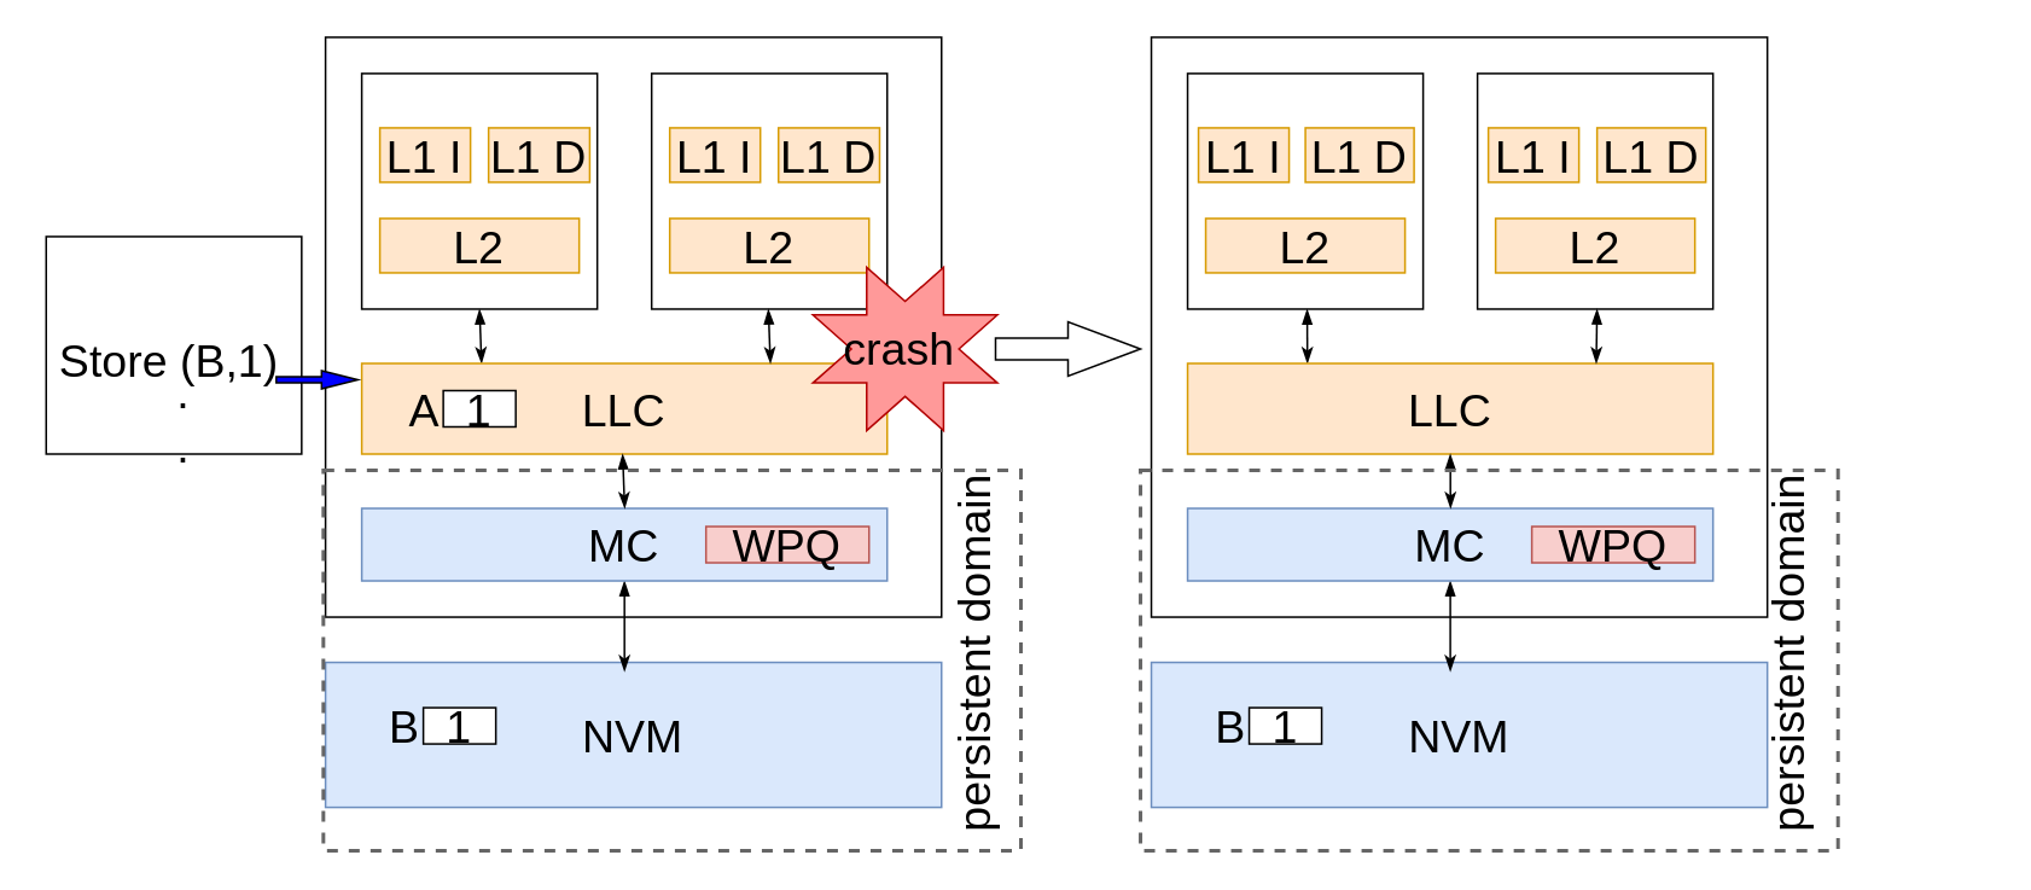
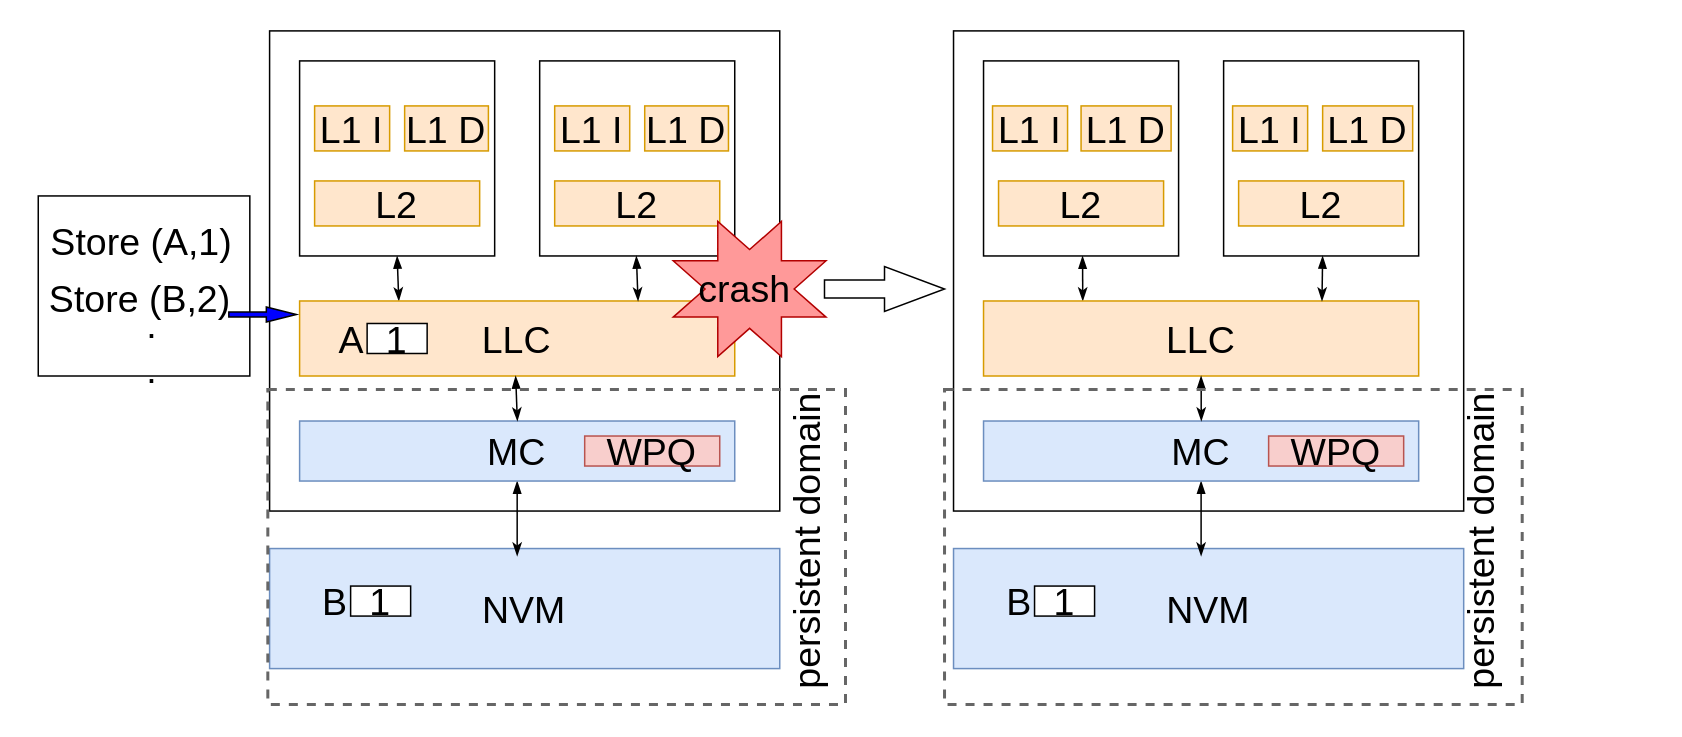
  <mxCell id="0" />
  <mxCell id="1" parent="0" />
  <mxCell id="2" value="" style="rounded=0;whiteSpace=wrap;html=1;fontSize=25;align=right;fontStyle=0" parent="1" vertex="1"><mxGeometry x="25" y="130" width="141" height="120" as="geometry" /></mxCell>
  <mxCell id="3" value="" style="rounded=0;whiteSpace=wrap;html=1;fontSize=25;fontStyle=0" parent="1" vertex="1"><mxGeometry x="179.18" y="20" width="340" height="320" as="geometry" /></mxCell>
  <mxCell id="4" style="rounded=0;orthogonalLoop=1;jettySize=auto;html=1;exitX=0.5;exitY=1;exitDx=0;exitDy=0;entryX=0.228;entryY=0;entryDx=0;entryDy=0;entryPerimeter=0;fontSize=25;startArrow=blockThin;startFill=1;endArrow=classicThin;endFill=1;strokeWidth=1;fontStyle=0" parent="1" source="5" target="13" edge="1"><mxGeometry relative="1" as="geometry" /></mxCell>
  <mxCell id="5" value="" style="whiteSpace=wrap;html=1;aspect=fixed;fontStyle=0;fontSize=25;" parent="1" vertex="1"><mxGeometry x="199.18" y="40" width="130" height="130" as="geometry" /></mxCell>
  <mxCell id="6" value="L2" style="rounded=0;whiteSpace=wrap;html=1;fontSize=25;fillColor=#ffe6cc;strokeColor=#d79b00;fontStyle=0" parent="1" vertex="1"><mxGeometry x="209.18" y="120" width="110" height="30" as="geometry" /></mxCell>
  <mxCell id="7" value="&lt;font style=&quot;font-size: 25px;&quot;&gt;L1 D&lt;/font&gt;" style="rounded=0;whiteSpace=wrap;html=1;fontSize=25;fillColor=#ffe6cc;strokeColor=#d79b00;fontStyle=0" parent="1" vertex="1"><mxGeometry x="269.18" y="70" width="55.82" height="30" as="geometry" /></mxCell>
  <mxCell id="8" value="&lt;font style=&quot;font-size: 25px;&quot;&gt;L1 I&lt;/font&gt;" style="rounded=0;whiteSpace=wrap;html=1;fontSize=25;fillColor=#ffe6cc;strokeColor=#d79b00;fontStyle=0" parent="1" vertex="1"><mxGeometry x="209.18" y="70" width="50" height="30" as="geometry" /></mxCell>
  <mxCell id="9" value="" style="whiteSpace=wrap;html=1;aspect=fixed;fontStyle=0;fontSize=25;" parent="1" vertex="1"><mxGeometry x="359.18" y="40" width="130" height="130" as="geometry" /></mxCell>
  <mxCell id="10" value="L2" style="rounded=0;whiteSpace=wrap;html=1;fontSize=25;fillColor=#ffe6cc;strokeColor=#d79b00;fontStyle=0" parent="1" vertex="1"><mxGeometry x="369.18" y="120" width="110" height="30" as="geometry" /></mxCell>
  <mxCell id="11" value="&lt;font style=&quot;font-size: 25px;&quot;&gt;L1 D&lt;/font&gt;" style="rounded=0;whiteSpace=wrap;html=1;fontSize=25;fillColor=#ffe6cc;strokeColor=#d79b00;fontStyle=0" parent="1" vertex="1"><mxGeometry x="429.18" y="70" width="55.82" height="30" as="geometry" /></mxCell>
  <mxCell id="12" value="&lt;font style=&quot;font-size: 25px;&quot;&gt;L1 I&lt;/font&gt;" style="rounded=0;whiteSpace=wrap;html=1;fontSize=25;fillColor=#ffe6cc;strokeColor=#d79b00;fontStyle=0" parent="1" vertex="1"><mxGeometry x="369.18" y="70" width="50" height="30" as="geometry" /></mxCell>
  <mxCell id="13" value="LLC" style="rounded=0;whiteSpace=wrap;html=1;fontSize=25;fillColor=#ffe6cc;strokeColor=#d79b00;fontStyle=0" parent="1" vertex="1"><mxGeometry x="199.18" y="200" width="290" height="50" as="geometry" /></mxCell>
  <mxCell id="14" value="NVM" style="rounded=0;whiteSpace=wrap;html=1;fontSize=25;fillColor=#dae8fc;strokeColor=#6c8ebf;fontStyle=0" parent="1" vertex="1"><mxGeometry x="179.18" y="365" width="340" height="80" as="geometry" /></mxCell>
  <mxCell id="15" style="edgeStyle=none;rounded=0;orthogonalLoop=1;jettySize=auto;html=1;exitX=0.5;exitY=1;exitDx=0;exitDy=0;fontSize=25;startArrow=blockThin;startFill=1;endArrow=classicThin;endFill=1;strokeWidth=1;fontStyle=0" parent="1" source="16" edge="1"><mxGeometry relative="1" as="geometry"><mxPoint x="344.18" y="370" as="targetPoint" /></mxGeometry></mxCell>
  <mxCell id="16" value="MC" style="rounded=0;whiteSpace=wrap;html=1;fontSize=25;fillColor=#dae8fc;strokeColor=#6c8ebf;fontStyle=0" parent="1" vertex="1"><mxGeometry x="199.18" y="280" width="290" height="40" as="geometry" /></mxCell>
  <mxCell id="17" value="WPQ" style="rounded=0;whiteSpace=wrap;html=1;fontSize=25;fillColor=#f8cecc;strokeColor=#b85450;fontStyle=0" parent="1" vertex="1"><mxGeometry x="389.18" y="290" width="90" height="20" as="geometry" /></mxCell>
  <mxCell id="18" style="rounded=0;orthogonalLoop=1;jettySize=auto;html=1;exitX=0.5;exitY=1;exitDx=0;exitDy=0;entryX=0.228;entryY=0;entryDx=0;entryDy=0;entryPerimeter=0;fontSize=25;startArrow=blockThin;startFill=1;endArrow=classicThin;endFill=1;strokeWidth=1;fontStyle=0" parent="1" edge="1"><mxGeometry relative="1" as="geometry"><mxPoint x="423.62" y="170" as="sourcePoint" /><mxPoint x="424.74" y="200" as="targetPoint" /></mxGeometry></mxCell>
  <mxCell id="19" style="rounded=0;orthogonalLoop=1;jettySize=auto;html=1;exitX=0.5;exitY=1;exitDx=0;exitDy=0;entryX=0.228;entryY=0;entryDx=0;entryDy=0;entryPerimeter=0;fontSize=25;startArrow=blockThin;startFill=1;endArrow=classicThin;endFill=1;strokeWidth=1;fontStyle=0" parent="1" edge="1"><mxGeometry relative="1" as="geometry"><mxPoint x="343.18" y="250" as="sourcePoint" /><mxPoint x="344.3" y="280" as="targetPoint" /></mxGeometry></mxCell>
- <mxCell id="21" value="Store (B,1)" style="text;html=1;strokeColor=none;fillColor=none;align=center;verticalAlign=middle;whiteSpace=wrap;rounded=0;fontSize=25;fontStyle=0" parent="1" vertex="1"><mxGeometry x="20" y="188" width="146" height="20" as="geometry" /></mxCell>
+ <mxCell id="20" value="Store (A,1)" style="text;html=1;strokeColor=none;fillColor=none;align=center;verticalAlign=middle;whiteSpace=wrap;rounded=0;fontSize=25;fontStyle=0" parent="1" vertex="1"><mxGeometry x="24" y="150" width="140" height="20" as="geometry" /></mxCell>
+ <mxCell id="21" value="Store (B,2)" style="text;html=1;strokeColor=none;fillColor=none;align=center;verticalAlign=middle;whiteSpace=wrap;rounded=0;fontSize=25;fontStyle=0" parent="1" vertex="1"><mxGeometry x="20" y="188" width="146" height="20" as="geometry" /></mxCell>
  <mxCell id="22" value="1" style="rounded=0;whiteSpace=wrap;html=1;fontSize=25;align=center;fontStyle=0" parent="1" vertex="1"><mxGeometry x="233.18" y="390" width="40" height="20" as="geometry" /></mxCell>
  <mxCell id="23" value="1" style="rounded=0;whiteSpace=wrap;html=1;fontSize=25;align=center;fontStyle=0" parent="1" vertex="1"><mxGeometry x="244.18" y="215" width="40" height="20" as="geometry" /></mxCell>
  <mxCell id="24" value="A" style="text;html=1;strokeColor=none;fillColor=none;align=center;verticalAlign=middle;whiteSpace=wrap;rounded=0;fontSize=25;fontStyle=0" parent="1" vertex="1"><mxGeometry x="214.18" y="215" width="40" height="20" as="geometry" /></mxCell>
  <mxCell id="25" value="B" style="text;html=1;strokeColor=none;fillColor=none;align=center;verticalAlign=middle;whiteSpace=wrap;rounded=0;fontSize=25;fontStyle=0" parent="1" vertex="1"><mxGeometry x="203.18" y="390" width="40" height="20" as="geometry" /></mxCell>
  <mxCell id="26" value="" style="rounded=0;whiteSpace=wrap;html=1;fontSize=25;fontStyle=0" parent="1" vertex="1"><mxGeometry x="635" y="20" width="340" height="320" as="geometry" /></mxCell>
  <mxCell id="27" style="rounded=0;orthogonalLoop=1;jettySize=auto;html=1;entryX=0.228;entryY=0;entryDx=0;entryDy=0;entryPerimeter=0;fontSize=25;startArrow=blockThin;startFill=1;endArrow=classicThin;endFill=1;strokeWidth=1;fontStyle=0" parent="1" target="36" edge="1"><mxGeometry relative="1" as="geometry"><mxPoint x="721" y="170" as="sourcePoint" /></mxGeometry></mxCell>
  <mxCell id="28" value="" style="whiteSpace=wrap;html=1;aspect=fixed;fontStyle=0;fontSize=25;" parent="1" vertex="1"><mxGeometry x="655" y="40" width="130" height="130" as="geometry" /></mxCell>
  <mxCell id="29" value="L2" style="rounded=0;whiteSpace=wrap;html=1;fontSize=25;fillColor=#ffe6cc;strokeColor=#d79b00;fontStyle=0" parent="1" vertex="1"><mxGeometry x="665" y="120" width="110" height="30" as="geometry" /></mxCell>
  <mxCell id="30" value="&lt;font style=&quot;font-size: 25px;&quot;&gt;L1 D&lt;/font&gt;" style="rounded=0;whiteSpace=wrap;html=1;fontSize=25;fillColor=#ffe6cc;strokeColor=#d79b00;fontStyle=0" parent="1" vertex="1"><mxGeometry x="720" y="70" width="60" height="30" as="geometry" /></mxCell>
  <mxCell id="31" value="&lt;font style=&quot;font-size: 25px;&quot;&gt;L1 I&lt;/font&gt;" style="rounded=0;whiteSpace=wrap;html=1;fontSize=25;fillColor=#ffe6cc;strokeColor=#d79b00;fontStyle=0" parent="1" vertex="1"><mxGeometry x="661" y="70" width="50" height="30" as="geometry" /></mxCell>
  <mxCell id="32" value="" style="whiteSpace=wrap;html=1;aspect=fixed;fontStyle=0;fontSize=25;" parent="1" vertex="1"><mxGeometry x="815" y="40" width="130" height="130" as="geometry" /></mxCell>
  <mxCell id="33" value="L2" style="rounded=0;whiteSpace=wrap;html=1;fontSize=25;fillColor=#ffe6cc;strokeColor=#d79b00;fontStyle=0" parent="1" vertex="1"><mxGeometry x="825" y="120" width="110" height="30" as="geometry" /></mxCell>
  <mxCell id="34" value="&lt;font style=&quot;font-size: 25px;&quot;&gt;L1 D&lt;/font&gt;" style="rounded=0;whiteSpace=wrap;html=1;fontSize=25;fillColor=#ffe6cc;strokeColor=#d79b00;fontStyle=0" parent="1" vertex="1"><mxGeometry x="881" y="70" width="60" height="30" as="geometry" /></mxCell>
  <mxCell id="35" value="&lt;font style=&quot;font-size: 25px;&quot;&gt;L1 I&lt;/font&gt;" style="rounded=0;whiteSpace=wrap;html=1;fontSize=25;fillColor=#ffe6cc;strokeColor=#d79b00;fontStyle=0" parent="1" vertex="1"><mxGeometry x="821" y="70" width="50" height="30" as="geometry" /></mxCell>
  <mxCell id="36" value="LLC" style="rounded=0;whiteSpace=wrap;html=1;fontSize=25;fillColor=#ffe6cc;strokeColor=#d79b00;fontStyle=0" parent="1" vertex="1"><mxGeometry x="655" y="200" width="290" height="50" as="geometry" /></mxCell>
  <mxCell id="37" value="NVM" style="rounded=0;whiteSpace=wrap;html=1;fontSize=25;fillColor=#dae8fc;strokeColor=#6c8ebf;fontStyle=0" parent="1" vertex="1"><mxGeometry x="635" y="365" width="340" height="80" as="geometry" /></mxCell>
  <mxCell id="38" style="edgeStyle=none;rounded=0;orthogonalLoop=1;jettySize=auto;html=1;exitX=0.5;exitY=1;exitDx=0;exitDy=0;fontSize=25;startArrow=blockThin;startFill=1;endArrow=classicThin;endFill=1;strokeWidth=1;fontStyle=0" parent="1" source="39" edge="1"><mxGeometry relative="1" as="geometry"><mxPoint x="800" y="370" as="targetPoint" /></mxGeometry></mxCell>
  <mxCell id="39" value="MC" style="rounded=0;whiteSpace=wrap;html=1;fontSize=25;fillColor=#dae8fc;strokeColor=#6c8ebf;fontStyle=0" parent="1" vertex="1"><mxGeometry x="655" y="280" width="290" height="40" as="geometry" /></mxCell>
  <mxCell id="40" value="WPQ" style="rounded=0;whiteSpace=wrap;html=1;fontSize=25;fillColor=#f8cecc;strokeColor=#b85450;fontStyle=0" parent="1" vertex="1"><mxGeometry x="845" y="290" width="90" height="20" as="geometry" /></mxCell>
  <mxCell id="41" style="rounded=0;orthogonalLoop=1;jettySize=auto;html=1;entryX=0.228;entryY=0;entryDx=0;entryDy=0;entryPerimeter=0;fontSize=25;startArrow=blockThin;startFill=1;endArrow=classicThin;endFill=1;strokeWidth=1;fontStyle=0" parent="1" edge="1"><mxGeometry relative="1" as="geometry"><mxPoint x="881" y="170" as="sourcePoint" /><mxPoint x="880.56" y="200" as="targetPoint" /></mxGeometry></mxCell>
  <mxCell id="42" style="rounded=0;orthogonalLoop=1;jettySize=auto;html=1;entryX=0.228;entryY=0;entryDx=0;entryDy=0;entryPerimeter=0;fontSize=25;startArrow=blockThin;startFill=1;endArrow=classicThin;endFill=1;strokeWidth=1;fontStyle=0" parent="1" edge="1"><mxGeometry relative="1" as="geometry"><mxPoint x="800" y="250" as="sourcePoint" /><mxPoint x="800.12" y="280" as="targetPoint" /></mxGeometry></mxCell>
  <mxCell id="43" value="1" style="rounded=0;whiteSpace=wrap;html=1;fontSize=25;align=center;fontStyle=0" parent="1" vertex="1"><mxGeometry x="689" y="390" width="40" height="20" as="geometry" /></mxCell>
  <mxCell id="44" value="B" style="text;html=1;strokeColor=none;fillColor=none;align=center;verticalAlign=middle;whiteSpace=wrap;rounded=0;fontSize=25;fontStyle=0" parent="1" vertex="1"><mxGeometry x="659" y="390" width="40" height="20" as="geometry" /></mxCell>
  <mxCell id="45" value="" style="html=1;shadow=0;dashed=0;align=center;verticalAlign=middle;shape=mxgraph.arrows2.arrow;dy=0.6;dx=40;notch=0;fontSize=25;fontStyle=0" parent="1" vertex="1"><mxGeometry x="549" y="177" width="80" height="30" as="geometry" /></mxCell>
  <mxCell id="46" value="" style="verticalLabelPosition=bottom;verticalAlign=top;html=1;shape=mxgraph.basic.8_point_star;fontSize=25;align=center;strokeColor=#B20000;fontStyle=0;fillColor=#FF9999;" parent="1" vertex="1"><mxGeometry x="448.18" y="147" width="101.82" height="90" as="geometry" /></mxCell>
  <mxCell id="47" value="crash" style="text;html=1;strokeColor=none;fillColor=none;align=center;verticalAlign=middle;whiteSpace=wrap;rounded=0;fontSize=25;fontStyle=0" parent="1" vertex="1"><mxGeometry x="476" y="181" width="40" height="20" as="geometry" /></mxCell>
  <mxCell id="48" value=".&lt;br style=&quot;font-size: 25px;&quot;&gt;." style="text;html=1;strokeColor=none;fillColor=none;align=center;verticalAlign=middle;whiteSpace=wrap;rounded=0;fontSize=25;fontStyle=0" parent="1" vertex="1"><mxGeometry x="56" y="220" width="90" height="20" as="geometry" /></mxCell>
  <mxCell id="49" value="" style="html=1;shadow=0;dashed=0;align=center;verticalAlign=middle;shape=mxgraph.arrows2.arrow;dy=0.67;dx=20;notch=0;fontSize=25;fontColor=#FFFFFF;fillColor=#0000FF;fontStyle=0" parent="1" vertex="1"><mxGeometry x="152" y="204" width="45" height="10" as="geometry" /></mxCell>
  <mxCell id="50" value="" style="rounded=0;whiteSpace=wrap;html=1;fontSize=25;strokeWidth=2;strokeColor=#666666;fontColor=#333333;fontStyle=0;fillColor=none;dashed=1;" parent="1" vertex="1"><mxGeometry x="178" y="259" width="385" height="210" as="geometry" /></mxCell>
  <mxCell id="51" value="persistent domain" style="text;html=1;strokeColor=none;fillColor=none;align=center;verticalAlign=middle;whiteSpace=wrap;rounded=0;fontSize=25;rotation=270;fontStyle=0;fontFamily=Helvetica;" parent="1" vertex="1"><mxGeometry x="422.87" y="350.5" width="226.63" height="20" as="geometry" /></mxCell>
  <mxCell id="52" value="" style="rounded=0;whiteSpace=wrap;html=1;fontSize=25;strokeWidth=2;strokeColor=#666666;fontColor=#333333;fontStyle=0;fillColor=none;dashed=1;" parent="1" vertex="1"><mxGeometry x="629" y="259" width="385" height="210" as="geometry" /></mxCell>
  <mxCell id="53" value="persistent domain" style="text;html=1;strokeColor=none;fillColor=none;align=center;verticalAlign=middle;whiteSpace=wrap;rounded=0;fontSize=25;rotation=270;fontStyle=0;fontFamily=Helvetica;" parent="1" vertex="1"><mxGeometry x="871.87" y="350.5" width="226.63" height="20" as="geometry" /></mxCell>
